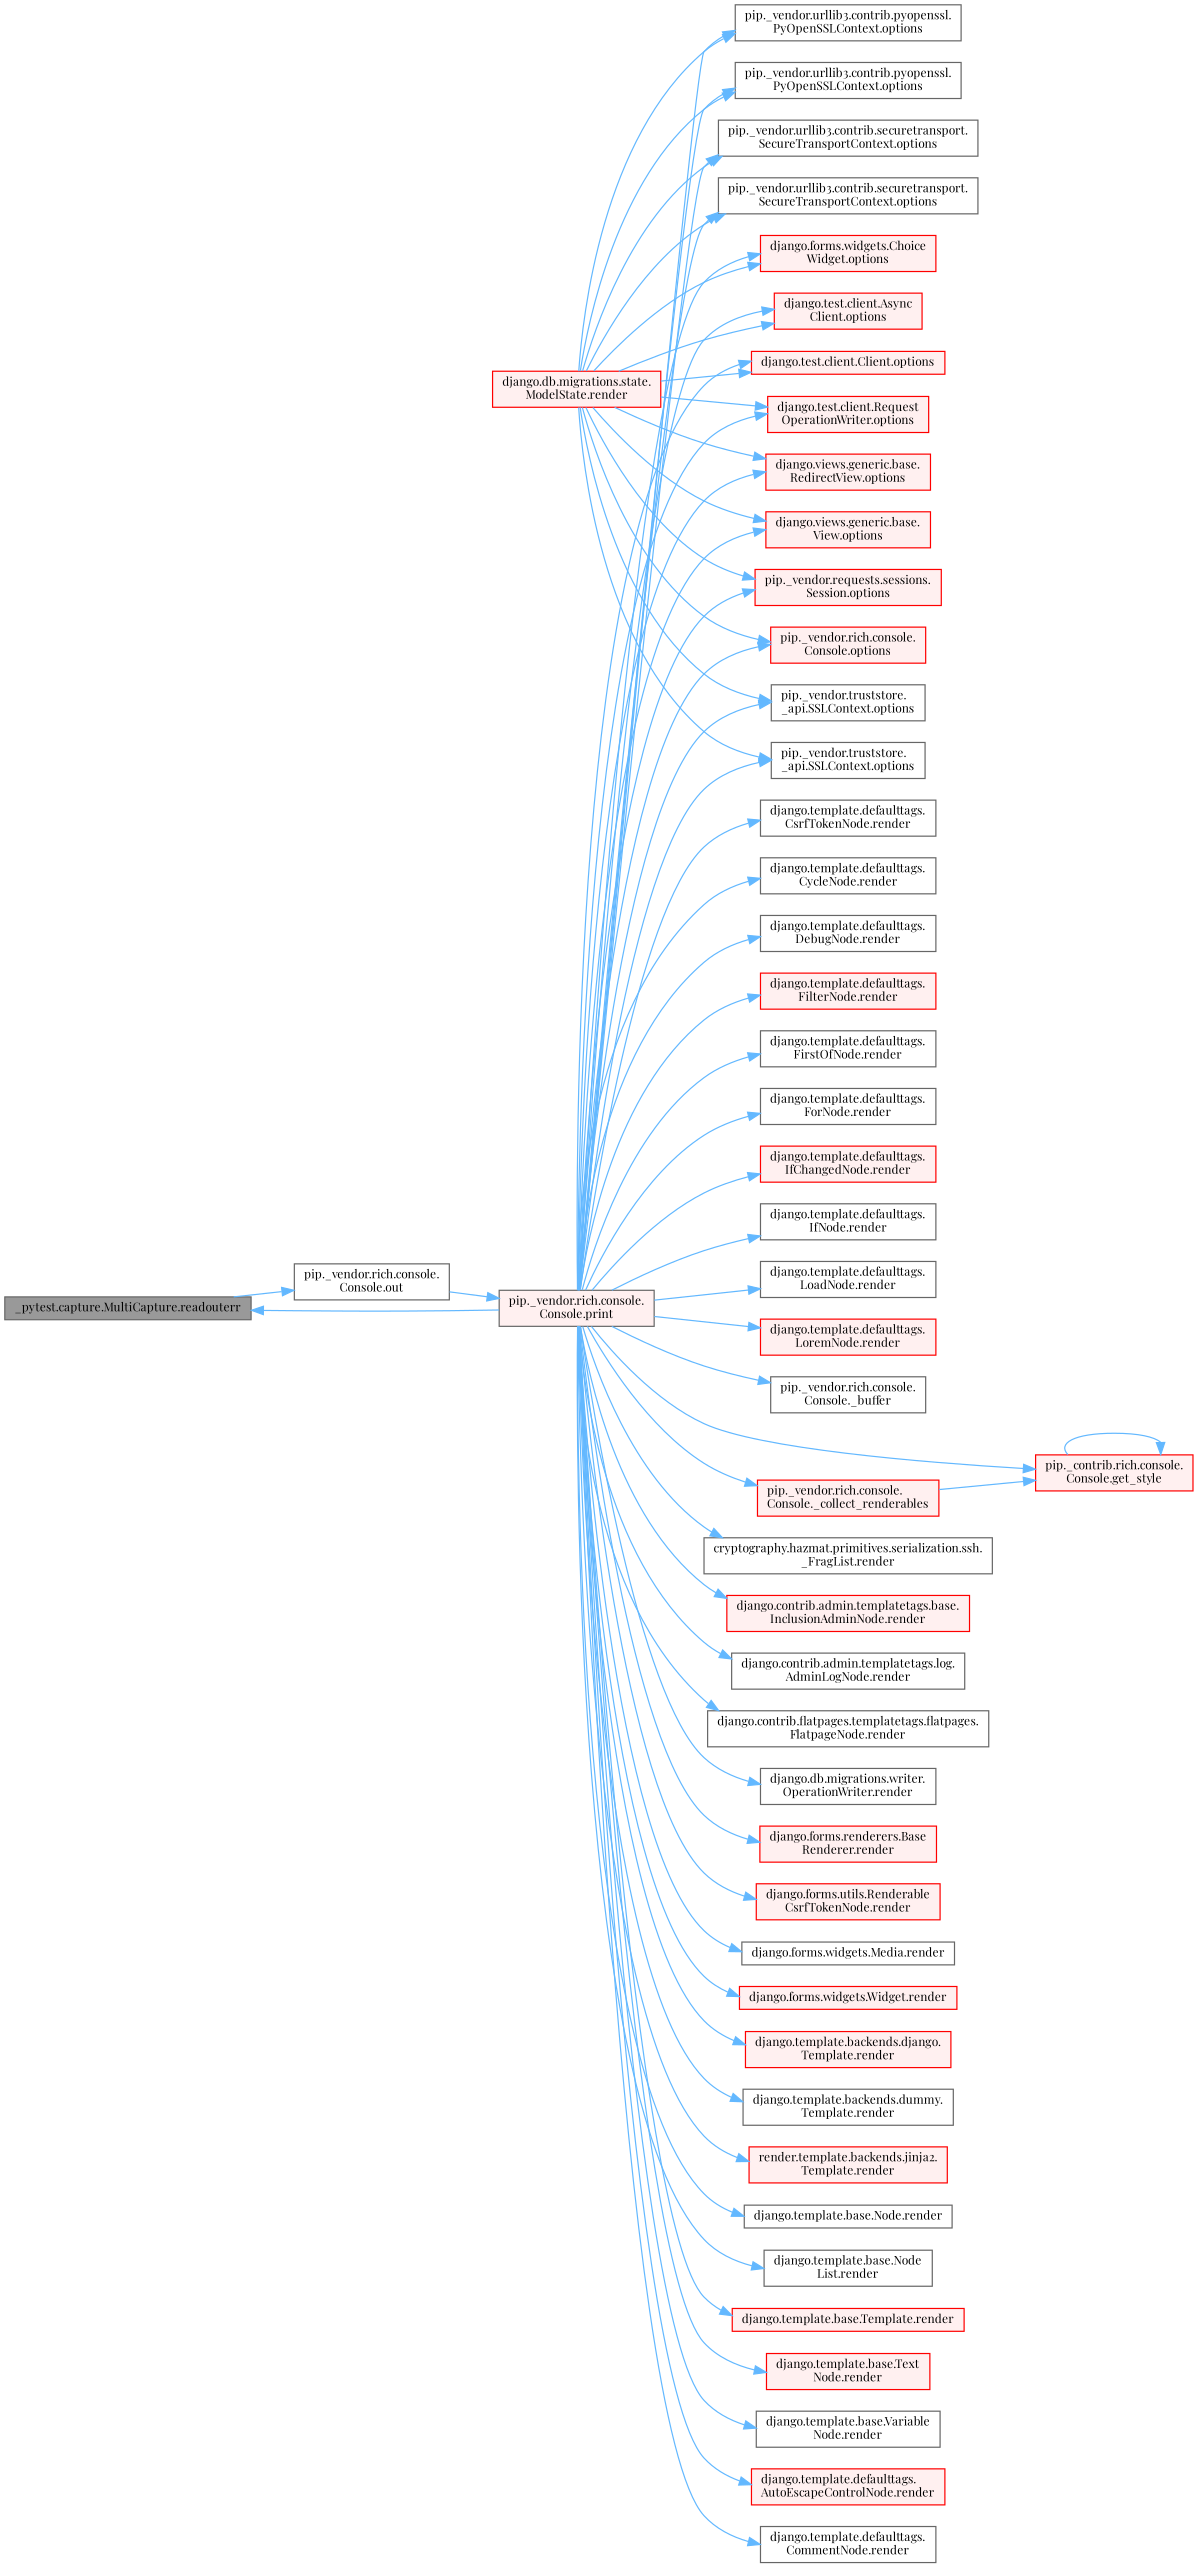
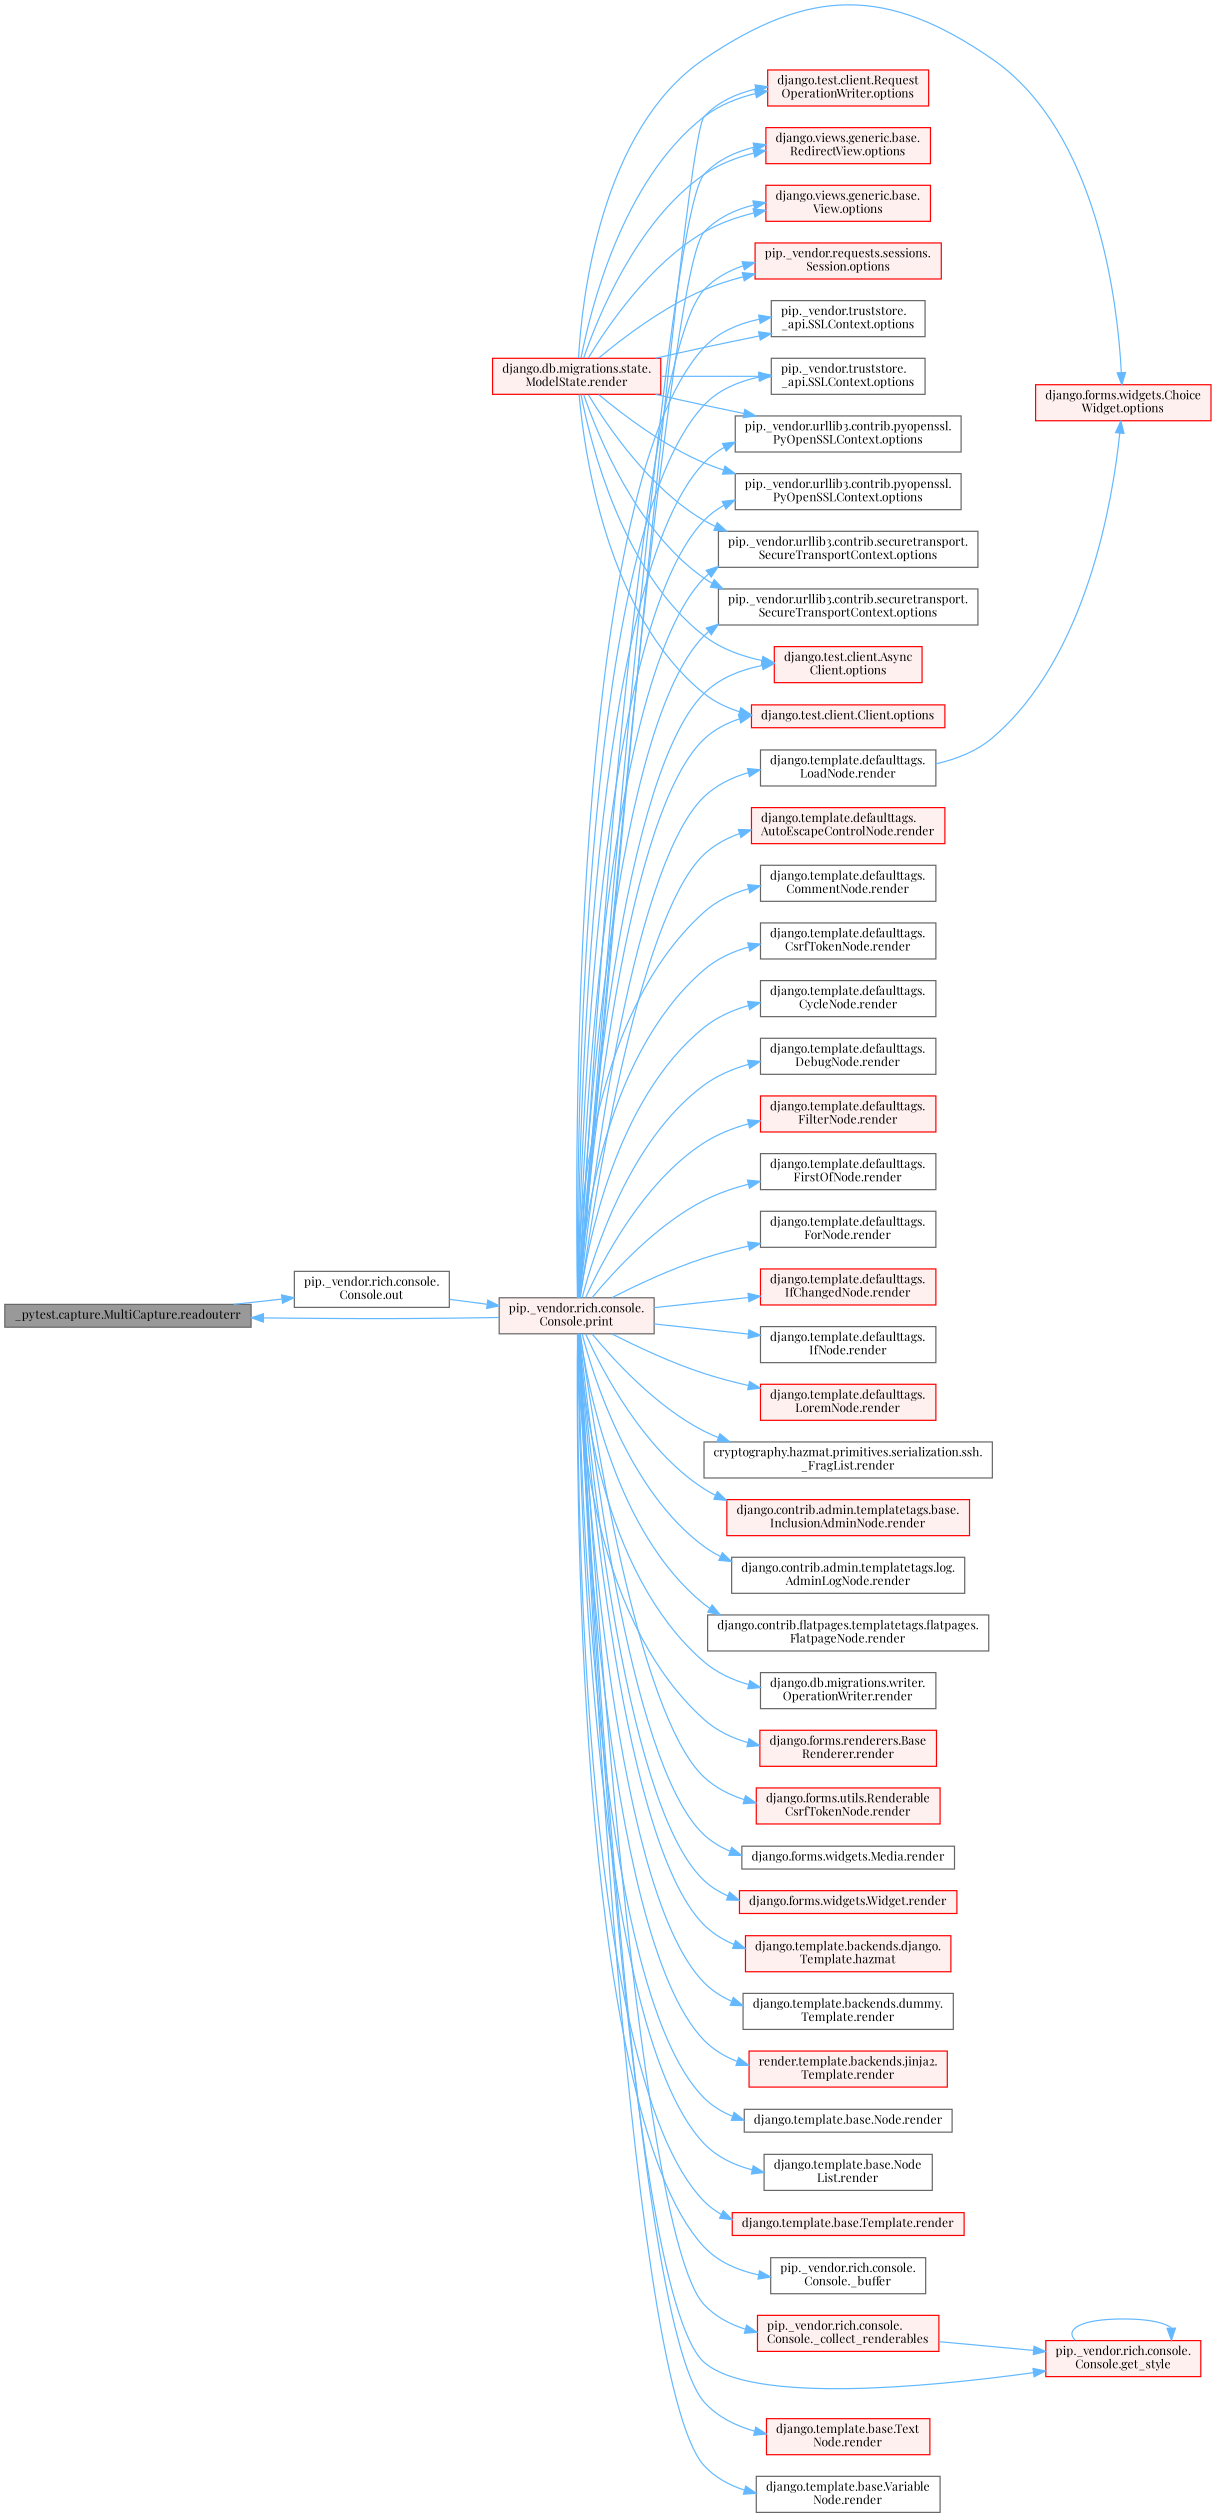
  digraph {
    fontname="Playfair Display"
    rankdir=LR
    node [color=grey40 fillcolor=white fontname="Playfair Display" fontsize=10 shape=box style=filled]
    edge [color=steelblue1 fontname="Playfair Display" fontsize=10 labelfontname=Helvetica labelfontsize=10 style=solid]
    n1 [color=gray40 fillcolor=grey60 fontcolor=black height=0.2 label="_pytest.capture.MultiCapture.readouterr" width=0.4]
    n2 [height=0.2 label="pip._vendor.rich.console.\lConsole.out" width=0.4]
    n3 [fillcolor="#FFF0F0" height=0.2 label="pip._vendor.rich.console.\lConsole.print" width=0.4]
    n4 [height=0.2 label="pip._vendor.rich.console.\lConsole._buffer" width=0.4]
    n5 [color=red fillcolor="#FFF0F0" height=0.2 label="pip._vendor.rich.console.\lConsole._collect_renderables" width=0.4]
-   n6 [color=red fillcolor="#FFF0F0" height=0.2 label="pip._contrib.rich.console.\lConsole.get_style" width=0.4]
+   n6 [color=red fillcolor="#FFF0F0" height=0.2 label="pip._vendor.rich.console.\lConsole.get_style" width=0.4]
    n7 [color=red fillcolor="#FFF0F0" height=0.2 label="django.forms.widgets.Choice\lWidget.options" width=0.4]
    n8 [color=red fillcolor="#FFF0F0" height=0.2 label="django.test.client.Async\lClient.options" width=0.4]
    n9 [color=red fillcolor="#FFF0F0" height=0.2 label="django.test.client.Client.options" width=0.4]
    n10 [color=red fillcolor="#FFF0F0" height=0.2 label="django.test.client.Request\lOperationWriter.options" width=0.4]
    n11 [color=red fillcolor="#FFF0F0" height=0.2 label="django.views.generic.base.\lRedirectView.options" width=0.4]
    n12 [color=red fillcolor="#FFF0F0" height=0.2 label="django.views.generic.base.\lView.options" width=0.4]
    n13 [color=red fillcolor="#FFF0F0" height=0.2 label="pip._vendor.requests.sessions.\lSession.options" width=0.4]
-   n14 [color=red fillcolor="#FFF0F0" height=0.2 label="pip._vendor.rich.console.\lConsole.options" width=0.4]
    n15 [height=0.2 label="pip._vendor.truststore.\l_api.SSLContext.options" width=0.4]
    n16 [height=0.2 label="pip._vendor.truststore.\l_api.SSLContext.options" width=0.4]
    n17 [height=0.2 label="pip._vendor.urllib3.contrib.pyopenssl.\lPyOpenSSLContext.options" width=0.4]
    n18 [height=0.2 label="pip._vendor.urllib3.contrib.pyopenssl.\lPyOpenSSLContext.options" width=0.4]
    n19 [height=0.2 label="pip._vendor.urllib3.contrib.securetransport.\lSecureTransportContext.options" width=0.4]
    n20 [height=0.2 label="pip._vendor.urllib3.contrib.securetransport.\lSecureTransportContext.options" width=0.4]
    n21 [height=0.2 label="cryptography.hazmat.primitives.serialization.ssh.\l_FragList.render" width=0.4]
    n22 [color=red fillcolor="#FFF0F0" height=0.2 label="django.contrib.admin.templatetags.base.\lInclusionAdminNode.render" width=0.4]
    n23 [height=0.2 label="django.contrib.admin.templatetags.log.\lAdminLogNode.render" width=0.4]
    n24 [height=0.2 label="django.contrib.flatpages.templatetags.flatpages.\lFlatpageNode.render" width=0.4]
    n25 [height=0.2 label="django.db.migrations.writer.\lOperationWriter.render" width=0.4]
    n26 [color=red fillcolor="#FFF0F0" height=0.2 label="django.forms.renderers.Base\lRenderer.render" width=0.4]
    n27 [color=red fillcolor="#FFF0F0" height=0.2 label="django.forms.utils.Renderable\lCsrfTokenNode.render" width=0.4]
    n28 [height=0.2 label="django.forms.widgets.Media.render" width=0.4]
    n29 [color=red fillcolor="#FFF0F0" height=0.2 label="django.forms.widgets.Widget.render" width=0.4]
-   n30 [color=red fillcolor="#FFF0F0" height=0.2 label="django.template.backends.django.\lTemplate.render" width=0.4]
+   n30 [color=red fillcolor="#FFF0F0" height=0.2 label="django.template.backends.django.\lTemplate.hazmat" width=0.4]
    n31 [height=0.2 label="django.template.backends.dummy.\lTemplate.render" width=0.4]
    n32 [color=red fillcolor="#FFF0F0" height=0.2 label="render.template.backends.jinja2.\lTemplate.render" width=0.4]
    n33 [height=0.2 label="django.template.base.Node.render" width=0.4]
    n34 [height=0.2 label="django.template.base.Node\lList.render" width=0.4]
    n35 [color=red fillcolor="#FFF0F0" height=0.2 label="django.template.base.Template.render" width=0.4]
    n36 [color=red fillcolor="#FFF0F0" height=0.2 label="django.template.base.Text\lNode.render" width=0.4]
    n37 [height=0.2 label="django.template.base.Variable\lNode.render" width=0.4]
    n38 [color=red fillcolor="#FFF0F0" height=0.2 label="django.template.defaulttags.\lAutoEscapeControlNode.render" width=0.4]
    n39 [height=0.2 label="django.template.defaulttags.\lCommentNode.render" width=0.4]
    n40 [height=0.2 label="django.template.defaulttags.\lCsrfTokenNode.render" width=0.4]
    n41 [height=0.2 label="django.template.defaulttags.\lCycleNode.render" width=0.4]
    n42 [height=0.2 label="django.template.defaulttags.\lDebugNode.render" width=0.4]
    n43 [color=red fillcolor="#FFF0F0" height=0.2 label="django.template.defaulttags.\lFilterNode.render" width=0.4]
    n44 [height=0.2 label="django.template.defaulttags.\lFirstOfNode.render" width=0.4]
    n45 [height=0.2 label="django.template.defaulttags.\lForNode.render" width=0.4]
    n46 [color=red fillcolor="#FFF0F0" height=0.2 label="django.template.defaulttags.\lIfChangedNode.render" width=0.4]
    n47 [height=0.2 label="django.template.defaulttags.\lIfNode.render" width=0.4]
    n48 [height=0.2 label="django.template.defaulttags.\lLoadNode.render" width=0.4]
    n49 [color=red fillcolor="#FFF0F0" height=0.2 label="django.template.defaulttags.\lLoremNode.render" width=0.4]
    n50 [color=red fillcolor="#FFF0F0" height=0.2 label="django.db.migrations.state.\lModelState.render" width=0.4]
    n1 -> n2
    n2 -> n3
    n3 -> n1
    n3 -> n4
    n3 -> n5
    n3 -> n6
-   n3 -> n7
+   n48 -> n7
    n3 -> n8
    n3 -> n9
    n3 -> n10
    n3 -> n11
    n3 -> n12
    n3 -> n13
-   n3 -> n14
    n3 -> n15
    n3 -> n16
    n3 -> n17
    n3 -> n18
    n3 -> n19
    n3 -> n20
    n3 -> n21
    n3 -> n22
    n3 -> n23
    n3 -> n24
    n3 -> n25
    n3 -> n26
    n3 -> n27
    n3 -> n28
    n3 -> n29
    n3 -> n30
    n3 -> n31
    n3 -> n32
    n3 -> n33
    n3 -> n34
    n3 -> n35
    n3 -> n36
    n3 -> n37
    n3 -> n38
    n3 -> n39
    n3 -> n40
    n3 -> n41
    n3 -> n42
    n3 -> n43
    n3 -> n44
    n3 -> n45
    n3 -> n46
    n3 -> n47
    n3 -> n48
    n3 -> n49
    n5 -> n6
    n6 -> n6
    n50 -> n7
    n50 -> n8
    n50 -> n9
    n50 -> n10
    n50 -> n11
    n50 -> n12
    n50 -> n13
-   n50 -> n14
    n50 -> n15
    n50 -> n16
    n50 -> n17
    n50 -> n18
    n50 -> n19
    n50 -> n20
  }
